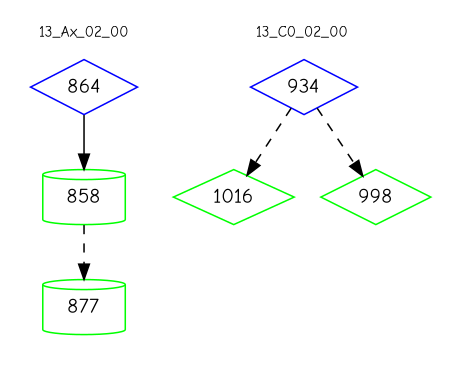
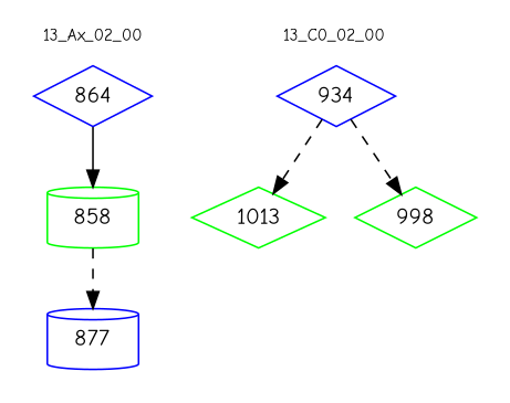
  digraph {
    fontname="Comic Neue"
    node [color=green fontname="Comic Neue" shape=diamond]
    edge [color=black fontname="Comic Neue" style=dashed]
    n1 [color=blue label=864]
    n2 [label=858 shape=cylinder]
-   n3 [label=877 shape=cylinder]
+   n3 [color=blue label=877 shape=cylinder]
    n4 [color=blue label=934]
-   n5 [label=1016]
+   n5 [label=1013]
    n6 [label=998]
    subgraph cluster_1 {
      color=white
      fontsize=10
      label="13_Ax_02_00"
      n1
      n2
      n3
    }
    subgraph cluster_2 {
      color=white
      fontsize=10
      label="13_C0_02_00"
      n4
      n5
      n6
    }
    n1 -> n2 [style=solid]
    n2 -> n3
    n4 -> n5
    n4 -> n6
  }
